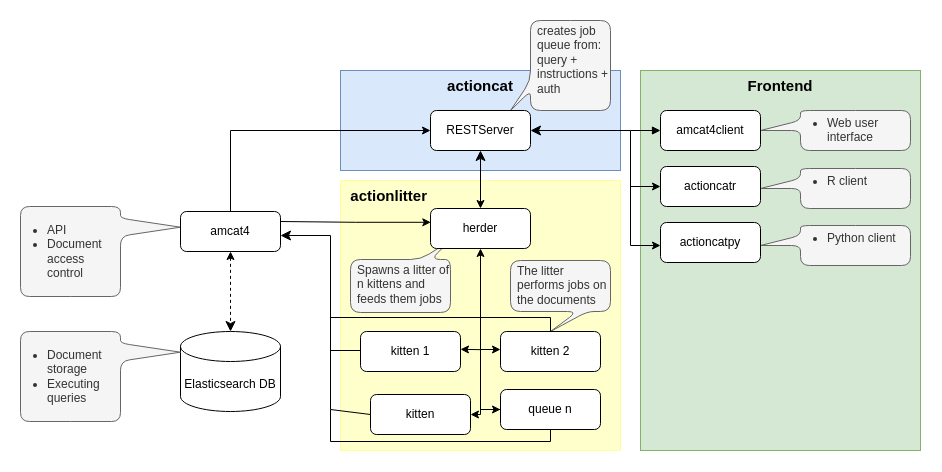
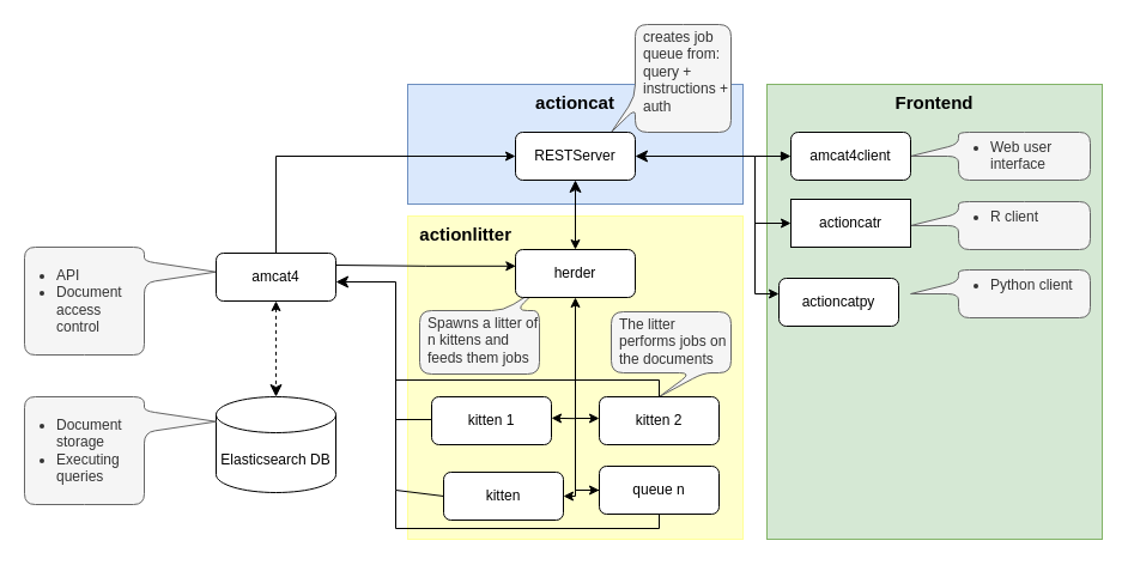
  <mxCell id="0" />
  <mxCell id="1" parent="0" />
  <mxCell id="2" value="&amp;nbsp; actionlitter" style="rounded=0;whiteSpace=wrap;html=1;strokeWidth=1;verticalAlign=top;fontStyle=1;fontSize=15;fillColor=#FFFFCC;strokeColor=#FFFF99;flipH=1;flipV=1;align=left;" parent="1" vertex="1"><mxGeometry y="180" width="280" height="270" as="geometry" x="340" /></mxCell>
  <mxCell id="3" value="actioncat" style="rounded=0;whiteSpace=wrap;html=1;strokeWidth=1;verticalAlign=top;fontStyle=1;fontSize=15;fillColor=#dae8fc;strokeColor=#6c8ebf;flipH=1;flipV=1;" parent="1" vertex="1"><mxGeometry y="70" width="280" height="100" as="geometry" x="340" /></mxCell>
  <mxCell id="4" value="Elasticsearch DB" style="shape=cylinder3;whiteSpace=wrap;html=1;boundedLbl=1;backgroundOutline=1;size=15;" parent="1" vertex="1"><mxGeometry x="180" y="331" width="100" height="80" as="geometry" /></mxCell>
  <mxCell id="5" value="" style="rounded=0;html=1;jettySize=auto;orthogonalLoop=1;fontSize=11;endArrow=classic;endFill=1;endSize=8;strokeWidth=1;shadow=0;labelBackgroundColor=none;edgeStyle=orthogonalEdgeStyle;exitX=0.5;exitY=1;exitDx=0;exitDy=0;entryX=0.5;entryY=0;entryDx=0;entryDy=0;entryPerimeter=0;startArrow=classic;startFill=1;dashed=1;" parent="1" source="18" target="4" edge="1"><mxGeometry x="0.077" y="20" relative="1" as="geometry"><mxPoint as="offset" /><mxPoint x="620" y="-50" as="sourcePoint" /><mxPoint x="620" y="-10" as="targetPoint" /><Array as="points"><mxPoint x="230" y="290" /><mxPoint x="230" y="290" /></Array></mxGeometry></mxCell>
  <mxCell id="6" value="&lt;ul&gt;&lt;li&gt;Document storage&lt;/li&gt;&lt;li&gt;Executing queries&lt;/li&gt;&lt;/ul&gt;" style="shape=callout;whiteSpace=wrap;html=1;perimeter=calloutPerimeter;perimeterSpacing=0;rounded=1;position2=0.77;base=18;size=60;position=0.67;rotation=0;arcSize=18;align=left;verticalAlign=top;spacing=0;spacingRight=0;spacingLeft=-13;strokeWidth=1;fillColor=#f5f5f5;fontColor=#333333;strokeColor=#666666;direction=north;" parent="1" vertex="1"><mxGeometry x="20" y="331" width="160" height="90" as="geometry" /></mxCell>
  <mxCell id="7" value="Frontend" style="rounded=0;whiteSpace=wrap;html=1;strokeWidth=1;verticalAlign=top;fontStyle=1;fontSize=15;fillColor=#d5e8d4;strokeColor=#82b366;flipH=1;flipV=1;" parent="1" vertex="1"><mxGeometry x="640" y="70" width="280" height="380" as="geometry" /></mxCell>
  <mxCell id="8" value="" style="rounded=0;html=1;jettySize=auto;orthogonalLoop=1;fontSize=11;endArrow=classic;endFill=1;endSize=8;strokeWidth=1;shadow=0;labelBackgroundColor=none;edgeStyle=orthogonalEdgeStyle;startArrow=classic;startFill=1;" parent="1" source="16" edge="1"><mxGeometry x="0.077" y="20" relative="1" as="geometry"><mxPoint as="offset" /><mxPoint x="960" y="245" as="sourcePoint" /><mxPoint x="530" y="130" as="targetPoint" /><Array as="points"><mxPoint x="630" y="245" /><mxPoint x="630" y="130" /></Array></mxGeometry></mxCell>
  <mxCell id="9" value="" style="endArrow=classic;html=1;rounded=0;fontSize=15;entryX=0;entryY=0.5;entryDx=0;entryDy=0;" parent="1" target="15" edge="1"><mxGeometry width="50" height="50" relative="1" as="geometry"><mxPoint x="630" y="186" as="sourcePoint" /><mxPoint x="680" y="160" as="targetPoint" /></mxGeometry></mxCell>
  <mxCell id="10" value="&lt;ul&gt;&lt;li&gt;Web user interface&lt;/li&gt;&lt;/ul&gt;" style="shape=callout;whiteSpace=wrap;html=1;perimeter=calloutPerimeter;perimeterSpacing=0;rounded=1;position2=0.5;base=10;size=40;position=0.25;rotation=0;arcSize=18;align=left;verticalAlign=top;spacing=0;spacingRight=0;spacingLeft=-13;strokeWidth=1;fillColor=#f5f5f5;fontColor=#333333;strokeColor=#666666;direction=south;spacingBottom=0;spacingTop=-11;" parent="1" vertex="1"><mxGeometry x="760" y="110" width="150" height="40" as="geometry" /></mxCell>
  <mxCell id="11" value="" style="endArrow=block;html=1;rounded=0;fontSize=15;entryX=0;entryY=0.5;entryDx=0;entryDy=0;endFill=1;" parent="1" target="12" edge="1"><mxGeometry width="50" height="50" relative="1" as="geometry"><mxPoint x="630" y="130" as="sourcePoint" /><mxPoint x="670" y="205" as="targetPoint" /></mxGeometry></mxCell>
  <mxCell id="12" value="amcat4client" style="rounded=1;whiteSpace=wrap;html=1;fontSize=12;glass=0;strokeWidth=1;shadow=0;" parent="1" vertex="1"><mxGeometry x="660" y="110" width="100" height="40" as="geometry" /></mxCell>
  <mxCell id="13" value="&lt;ul&gt;&lt;li&gt;R client&lt;/li&gt;&lt;/ul&gt;" style="shape=callout;whiteSpace=wrap;html=1;perimeter=calloutPerimeter;perimeterSpacing=0;rounded=1;position2=0.5;base=10;size=40;position=0.25;rotation=0;arcSize=18;align=left;verticalAlign=top;spacing=0;spacingRight=0;spacingLeft=-13;strokeWidth=1;fillColor=#f5f5f5;fontColor=#333333;strokeColor=#666666;direction=south;spacingBottom=0;spacingTop=-11;" parent="1" vertex="1"><mxGeometry x="760" y="168" width="150" height="40" as="geometry" /></mxCell>
  <mxCell id="14" value="&lt;ul&gt;&lt;li&gt;Python client&lt;/li&gt;&lt;/ul&gt;" style="shape=callout;whiteSpace=wrap;html=1;perimeter=calloutPerimeter;perimeterSpacing=0;rounded=1;position2=0.5;base=10;size=40;position=0.25;rotation=0;arcSize=18;align=left;verticalAlign=top;spacing=0;spacingRight=0;spacingLeft=-13;strokeWidth=1;fillColor=#f5f5f5;fontColor=#333333;strokeColor=#666666;direction=south;spacingBottom=0;spacingTop=-11;" parent="1" vertex="1"><mxGeometry x="760" y="225" width="150" height="40" as="geometry" /></mxCell>
- <mxCell id="15" value="actioncatr" style="rounded=1;whiteSpace=wrap;html=1;fontSize=12;glass=0;strokeWidth=1;shadow=0;" parent="1" vertex="1"><mxGeometry x="660" y="166" width="100" height="40" as="geometry" /></mxCell>
- <mxCell id="16" value="actioncatpy" style="rounded=1;whiteSpace=wrap;html=1;fontSize=12;glass=0;strokeWidth=1;shadow=0;" parent="1" vertex="1"><mxGeometry x="660" y="222" width="100" height="40" as="geometry" /></mxCell>
+ <mxCell id="15" value="actioncatr" style="whiteSpace=wrap;html=1;fontSize=12;glass=0;strokeWidth=1;shadow=0;rounded=0;" parent="1" vertex="1"><mxGeometry x="660" y="166" width="100" height="40" as="geometry" /></mxCell>
+ <mxCell id="16" value="actioncatpy" style="rounded=1;whiteSpace=wrap;html=1;fontSize=12;glass=0;strokeWidth=1;shadow=0;" parent="1" vertex="1"><mxGeometry x="650" y="232" width="100" height="40" as="geometry" /></mxCell>
  <mxCell id="17" value="&lt;ul&gt;&lt;li&gt;API&lt;/li&gt;&lt;li&gt;Document access control&lt;/li&gt;&lt;/ul&gt;" style="shape=callout;whiteSpace=wrap;html=1;perimeter=calloutPerimeter;perimeterSpacing=0;rounded=1;position2=0.77;base=18;size=60;position=0.67;rotation=0;arcSize=18;align=left;verticalAlign=top;spacing=0;spacingRight=0;spacingLeft=-13;strokeWidth=1;fillColor=#f5f5f5;fontColor=#333333;strokeColor=#666666;direction=north;" parent="1" vertex="1"><mxGeometry x="20" y="206" width="160" height="90" as="geometry" /></mxCell>
  <mxCell id="18" value="amcat4" style="rounded=1;whiteSpace=wrap;html=1;fontSize=12;glass=0;strokeWidth=1;shadow=0;imageWidth=24;" parent="1" vertex="1"><mxGeometry x="180" y="211" width="100" height="40" as="geometry" /></mxCell>
  <mxCell id="19" value="kitten 1" style="rounded=1;whiteSpace=wrap;html=1;fontSize=12;glass=0;strokeWidth=1;shadow=0;" parent="1" vertex="1"><mxGeometry x="360" y="331" width="100" height="40" as="geometry" /></mxCell>
  <mxCell id="20" value="kitten" style="rounded=1;whiteSpace=wrap;html=1;fontSize=12;glass=0;strokeWidth=1;shadow=0;" parent="1" vertex="1"><mxGeometry x="370" y="394" width="100" height="40" as="geometry" /></mxCell>
  <mxCell id="21" value="" style="edgeStyle=orthogonalEdgeStyle;rounded=0;orthogonalLoop=1;jettySize=auto;html=1;fontSize=12;endArrow=classic;endFill=1;" parent="1" source="22" target="20" edge="1"><mxGeometry relative="1" as="geometry" /></mxCell>
  <mxCell id="22" value="queue n" style="rounded=1;whiteSpace=wrap;html=1;fontSize=12;glass=0;strokeWidth=1;shadow=0;" parent="1" vertex="1"><mxGeometry x="500" y="389" width="100" height="40" as="geometry" /></mxCell>
  <mxCell id="23" value="&lt;span style=&quot;background-color: initial; font-size: 12px;&quot;&gt;creates job queue from:&lt;br&gt;query + instructions + auth&lt;/span&gt;" style="shape=callout;whiteSpace=wrap;html=1;perimeter=calloutPerimeter;perimeterSpacing=0;rounded=1;position2=1;base=10;size=20;position=0.67;rotation=0;arcSize=20;align=left;verticalAlign=top;spacing=0;spacingRight=0;spacingLeft=7;strokeWidth=1;fillColor=#f5f5f5;fontColor=#333333;strokeColor=#666666;direction=south;spacingBottom=0;spacingTop=-1;fontSize=12;" parent="1" vertex="1"><mxGeometry x="510" y="20" width="100" height="90" as="geometry" /></mxCell>
  <mxCell id="24" value="" style="rounded=0;html=1;jettySize=auto;orthogonalLoop=1;fontSize=11;endArrow=classic;endFill=1;endSize=8;strokeWidth=1;shadow=0;labelBackgroundColor=none;edgeStyle=orthogonalEdgeStyle;startArrow=classic;startFill=1;exitX=0.5;exitY=0;exitDx=0;exitDy=0;" parent="1" source="37" edge="1"><mxGeometry x="0.077" y="20" relative="1" as="geometry"><mxPoint as="offset" /><mxPoint x="500" y="263.034" as="sourcePoint" /><mxPoint x="480" y="150" as="targetPoint" /><Array as="points" /></mxGeometry></mxCell>
  <mxCell id="25" value="" style="endArrow=classic;html=1;rounded=0;fontSize=15;" parent="1" edge="1"><mxGeometry width="50" height="50" relative="1" as="geometry"><mxPoint x="480" y="349" as="sourcePoint" /><mxPoint x="500" y="409" as="targetPoint" /><Array as="points"><mxPoint x="480" y="409" /></Array></mxGeometry></mxCell>
  <mxCell id="26" value="" style="endArrow=classic;html=1;rounded=0;fontSize=15;entryX=0;entryY=0.5;entryDx=0;entryDy=0;exitX=0.5;exitY=1;exitDx=0;exitDy=0;startArrow=classic;startFill=1;" parent="1" source="37" edge="1"><mxGeometry width="50" height="50" relative="1" as="geometry"><mxPoint x="480" y="278" as="sourcePoint" /><mxPoint x="500" y="349" as="targetPoint" /><Array as="points"><mxPoint x="480" y="349" /></Array></mxGeometry></mxCell>
  <mxCell id="27" value="" style="endArrow=classic;html=1;rounded=0;fontSize=15;entryX=0.997;entryY=0.441;entryDx=0;entryDy=0;entryPerimeter=0;" parent="1" edge="1"><mxGeometry width="50" height="50" relative="1" as="geometry"><mxPoint x="480.3" y="349.18" as="sourcePoint" /><mxPoint x="460" y="348.82" as="targetPoint" /></mxGeometry></mxCell>
  <mxCell id="28" value="" style="rounded=0;html=1;jettySize=auto;orthogonalLoop=1;fontSize=11;endArrow=none;endFill=0;endSize=8;strokeWidth=1;shadow=0;labelBackgroundColor=none;edgeStyle=orthogonalEdgeStyle;startArrow=classic;startFill=1;entryX=0.5;entryY=0;entryDx=0;entryDy=0;exitX=0;exitY=0.5;exitDx=0;exitDy=0;" parent="1" source="33" target="18" edge="1"><mxGeometry x="0.077" y="20" relative="1" as="geometry"><mxPoint as="offset" /><mxPoint x="430" y="130" as="sourcePoint" /><mxPoint x="300" y="20" as="targetPoint" /><Array as="points"><mxPoint x="230" y="130" /></Array></mxGeometry></mxCell>
  <mxCell id="29" value="" style="rounded=0;html=1;jettySize=auto;orthogonalLoop=1;fontSize=11;endArrow=classic;endFill=1;endSize=8;strokeWidth=1;shadow=0;labelBackgroundColor=none;edgeStyle=orthogonalEdgeStyle;startArrow=none;startFill=0;" parent="1" edge="1"><mxGeometry x="0.077" y="20" relative="1" as="geometry"><mxPoint as="offset" /><mxPoint x="360" y="355" as="sourcePoint" /><mxPoint x="280" y="235" as="targetPoint" /><Array as="points"><mxPoint x="360" y="350" /><mxPoint x="330" y="350" /><mxPoint x="330" y="235" /></Array></mxGeometry></mxCell>
  <mxCell id="30" value="" style="endArrow=none;html=1;rounded=0;fontSize=15;entryX=0;entryY=0.5;entryDx=0;entryDy=0;endFill=0;" parent="1" target="20" edge="1"><mxGeometry width="50" height="50" relative="1" as="geometry"><mxPoint x="330" y="281" as="sourcePoint" /><mxPoint x="350" y="341" as="targetPoint" /><Array as="points"><mxPoint x="330" y="409" /></Array></mxGeometry></mxCell>
  <mxCell id="31" value="" style="endArrow=none;html=1;rounded=0;fontSize=15;endFill=0;exitX=0.5;exitY=1;exitDx=0;exitDy=0;startArrow=none;startFill=0;" parent="1" source="22" edge="1"><mxGeometry width="50" height="50" relative="1" as="geometry"><mxPoint x="550" y="431" as="sourcePoint" /><mxPoint x="330" y="409" as="targetPoint" /><Array as="points"><mxPoint x="550" y="441" /><mxPoint x="330" y="441" /></Array></mxGeometry></mxCell>
  <mxCell id="32" value="" style="endArrow=none;html=1;rounded=0;fontSize=15;endFill=0;exitX=0.5;exitY=0;exitDx=0;exitDy=0;startArrow=none;startFill=0;" parent="1" source="35" edge="1"><mxGeometry width="50" height="50" relative="1" as="geometry"><mxPoint x="550" y="396" as="sourcePoint" /><mxPoint x="330" y="317" as="targetPoint" /><Array as="points"><mxPoint x="550" y="317" /><mxPoint x="330" y="317" /></Array></mxGeometry></mxCell>
  <mxCell id="33" value="RESTServer" style="rounded=1;whiteSpace=wrap;html=1;fontSize=12;glass=0;strokeWidth=1;shadow=0;" parent="1" vertex="1"><mxGeometry x="430" y="110" width="100" height="40" as="geometry" /></mxCell>
  <mxCell id="34" value="The litter performs jobs on the documents" style="shape=callout;whiteSpace=wrap;html=1;perimeter=calloutPerimeter;perimeterSpacing=0;rounded=1;position2=0.4;base=10;size=20;position=0.67;rotation=0;arcSize=20;align=left;verticalAlign=top;spacing=0;spacingRight=0;spacingLeft=7;strokeWidth=1;fillColor=#f5f5f5;fontColor=#333333;strokeColor=#666666;direction=east;spacingBottom=0;spacingTop=-1;fontSize=12;" parent="1" vertex="1"><mxGeometry x="510" y="260" width="100" height="71" as="geometry" /></mxCell>
  <mxCell id="35" value="kitten 2" style="rounded=1;whiteSpace=wrap;html=1;fontSize=12;glass=0;strokeWidth=1;shadow=0;" parent="1" vertex="1"><mxGeometry x="500" y="331" width="100" height="40" as="geometry" /></mxCell>
  <mxCell id="36" value="Spawns a litter of n kittens and feeds them jobs" style="shape=callout;whiteSpace=wrap;html=1;perimeter=calloutPerimeter;perimeterSpacing=0;rounded=1;position2=0;base=10;size=19;position=0.2;rotation=0;arcSize=20;align=left;verticalAlign=top;spacing=0;spacingRight=0;spacingLeft=7;strokeWidth=1;fillColor=#f5f5f5;fontColor=#333333;strokeColor=#666666;direction=west;spacingBottom=0;spacingTop=-1;fontSize=12;" parent="1" vertex="1"><mxGeometry x="350" y="240" width="100" height="72" as="geometry" /></mxCell>
  <mxCell id="37" value="herder" style="rounded=1;whiteSpace=wrap;html=1;fontSize=12;glass=0;strokeWidth=1;shadow=0;" parent="1" vertex="1"><mxGeometry x="430" y="208" width="100" height="40" as="geometry" /></mxCell>
  <mxCell id="38" value="" style="rounded=0;html=1;jettySize=auto;orthogonalLoop=1;fontSize=11;endArrow=none;endFill=0;endSize=8;strokeWidth=1;shadow=0;labelBackgroundColor=none;edgeStyle=orthogonalEdgeStyle;startArrow=classic;startFill=1;exitX=0.003;exitY=0.345;exitDx=0;exitDy=0;entryX=1;entryY=0.25;entryDx=0;entryDy=0;exitPerimeter=0;" edge="1" parent="1" source="37" target="18"><mxGeometry x="0.077" y="20" relative="1" as="geometry"><mxPoint as="offset" /><mxPoint x="440" y="140" as="sourcePoint" /><mxPoint x="290" y="221" as="targetPoint" /><Array as="points" /></mxGeometry></mxCell>
